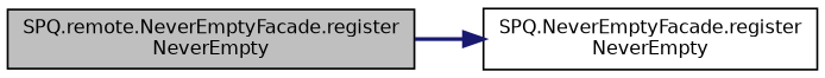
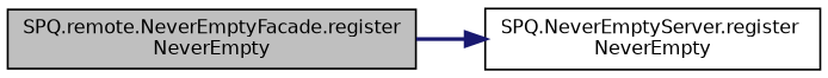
  digraph {
    rankdir=LR
    node [color=black fontname=Helvetica fontsize=10 shape=record style=filled]
    n1 [fillcolor=grey75 fontcolor=black height=0.2 label="SPQ.remote.NeverEmptyFacade.register\lNeverEmpty" width=0.4]
-   n2 [fillcolor=white height=0.2 label="SPQ.NeverEmptyFacade.register\lNeverEmpty" width=0.4]
+   n2 [fillcolor=white height=0.2 label="SPQ.NeverEmptyServer.register\lNeverEmpty" width=0.4]
    n1 -> n2 [color=midnightblue fontname=Helvetica fontsize=10 labelfontname=Helvetica labelfontsize=10 style=bold arrowhead=normal]
  }
